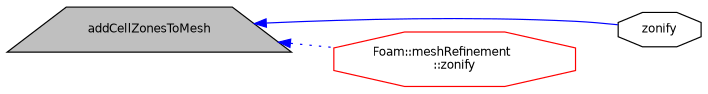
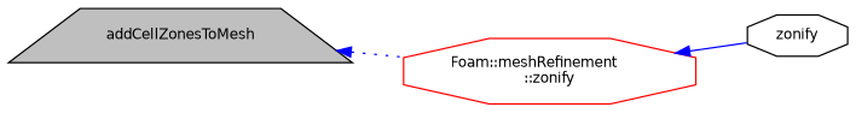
  digraph {
    rankdir=LR
    node [color=black fontname=Helvetica fontsize=10 shape=octagon]
    edge [color=blue dir=back fontname=Helvetica fontsize=10 labelfontname=Helvetica labelfontsize=10]
    n1 [fillcolor=grey75 fontcolor=black height=0.2 label=addCellZonesToMesh shape=trapezium style=filled width=0.4]
    n2 [height=0.2 label=zonify width=0.4]
    n3 [color=red height=0.2 label="Foam::meshRefinement\l::zonify" width=0.4]
-   n1 -> n2 [style=solid]
+   n3 -> n2 [style=solid]
    n1 -> n3 [style=dotted]
  }
